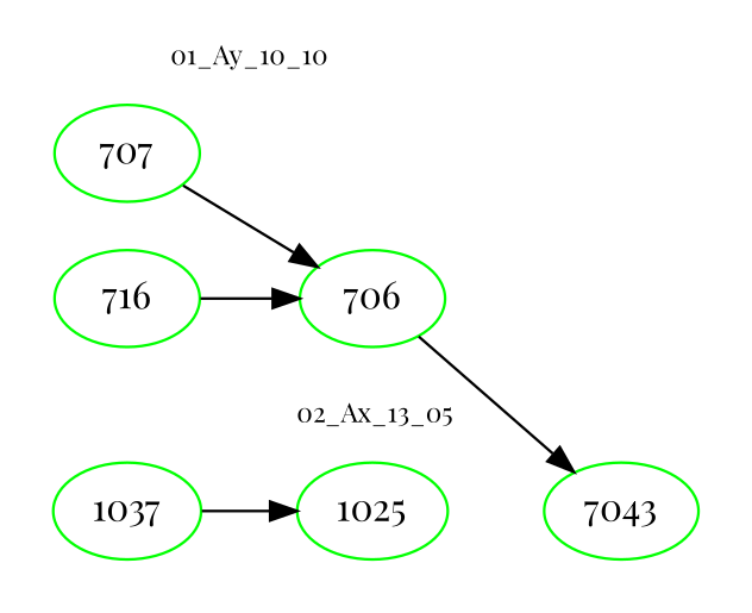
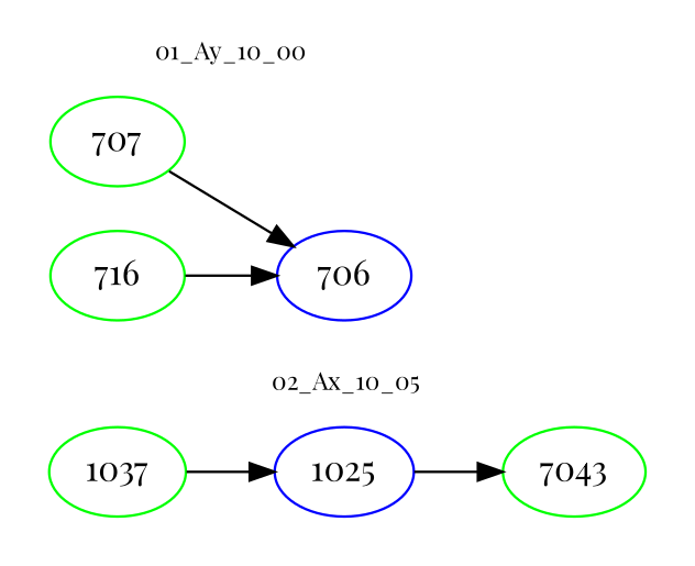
  digraph {
    fontname="Playfair Display"
    rankdir=LR
    node [color=green fontname="Playfair Display"]
    edge [color=black fontname="Playfair Display"]
    n1 [label=707]
-   n2 [label=706]
+   n2 [color=blue label=706]
    n3 [label=716]
    n4 [label=1037]
-   n5 [label=1025]
+   n5 [color=blue label=1025]
    n6 [label=7043]
    subgraph cluster_1 {
      color=white
      fontsize=10
-     label="01_Ay_10_10"
+     label="01_Ay_10_00"
      n1
      n2
      n3
    }
    subgraph cluster_2 {
      color=white
      fontsize=10
-     label="02_Ax_13_05"
+     label="02_Ax_10_05"
      n4
      n5
      n6
    }
    n1 -> n2
    n3 -> n2
    n4 -> n5
-   n2 -> n6
+   n5 -> n6
  }
